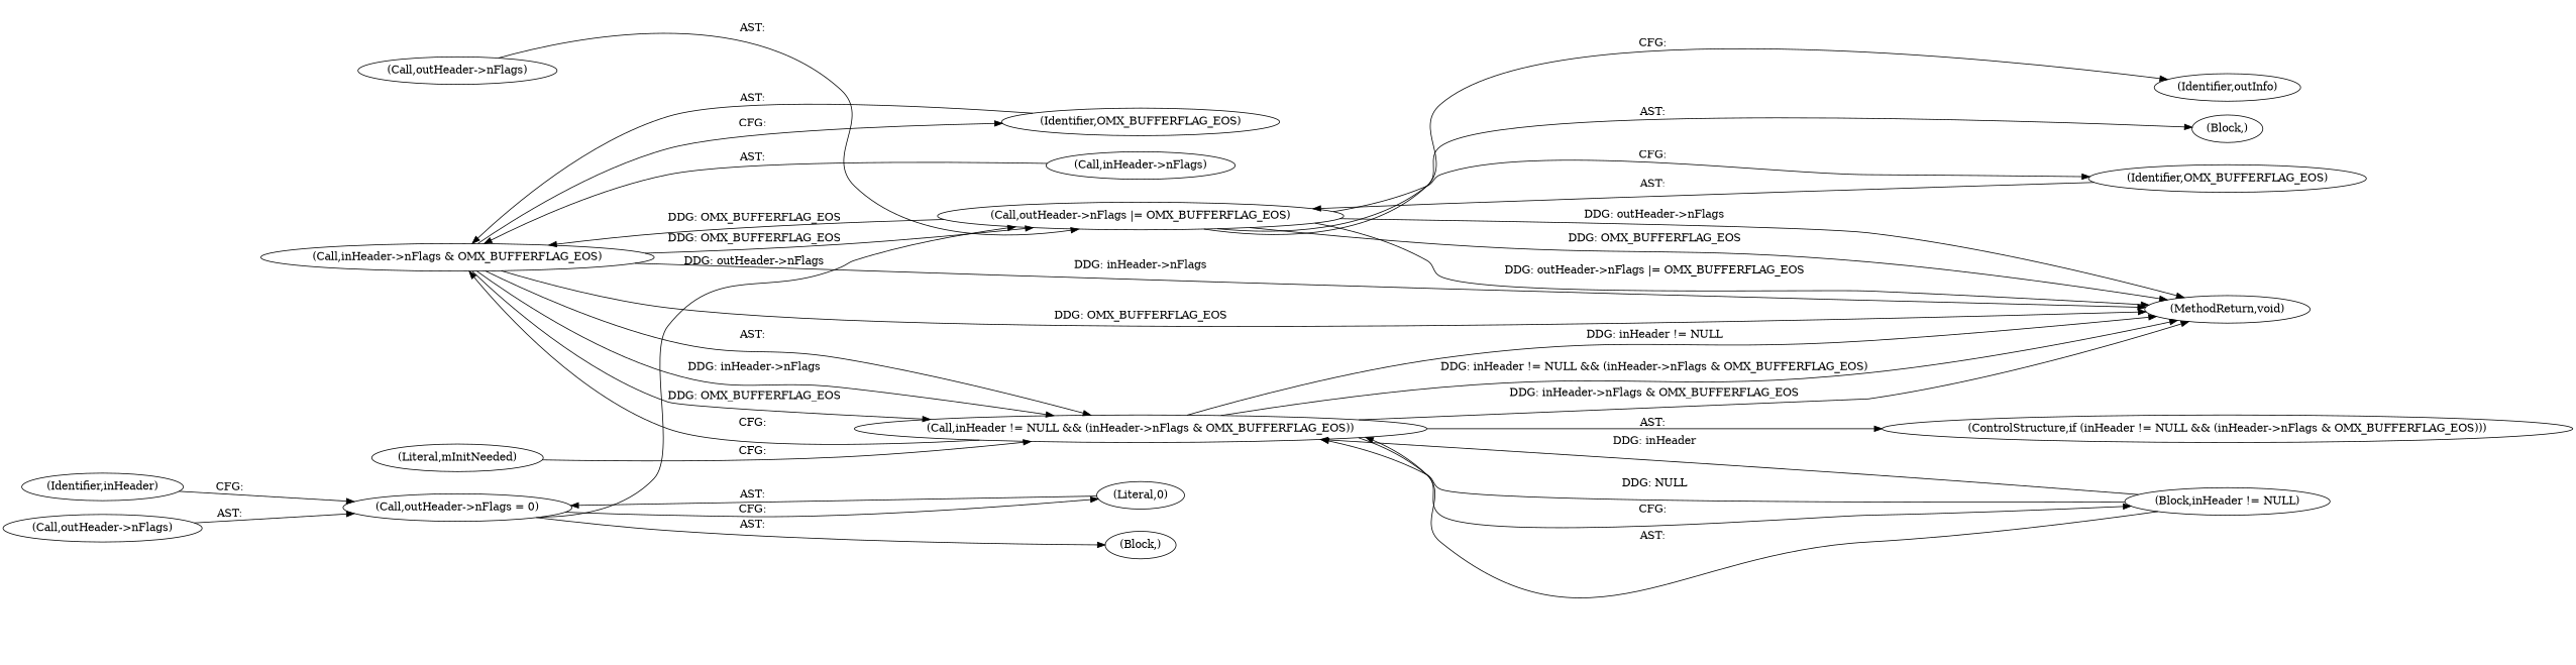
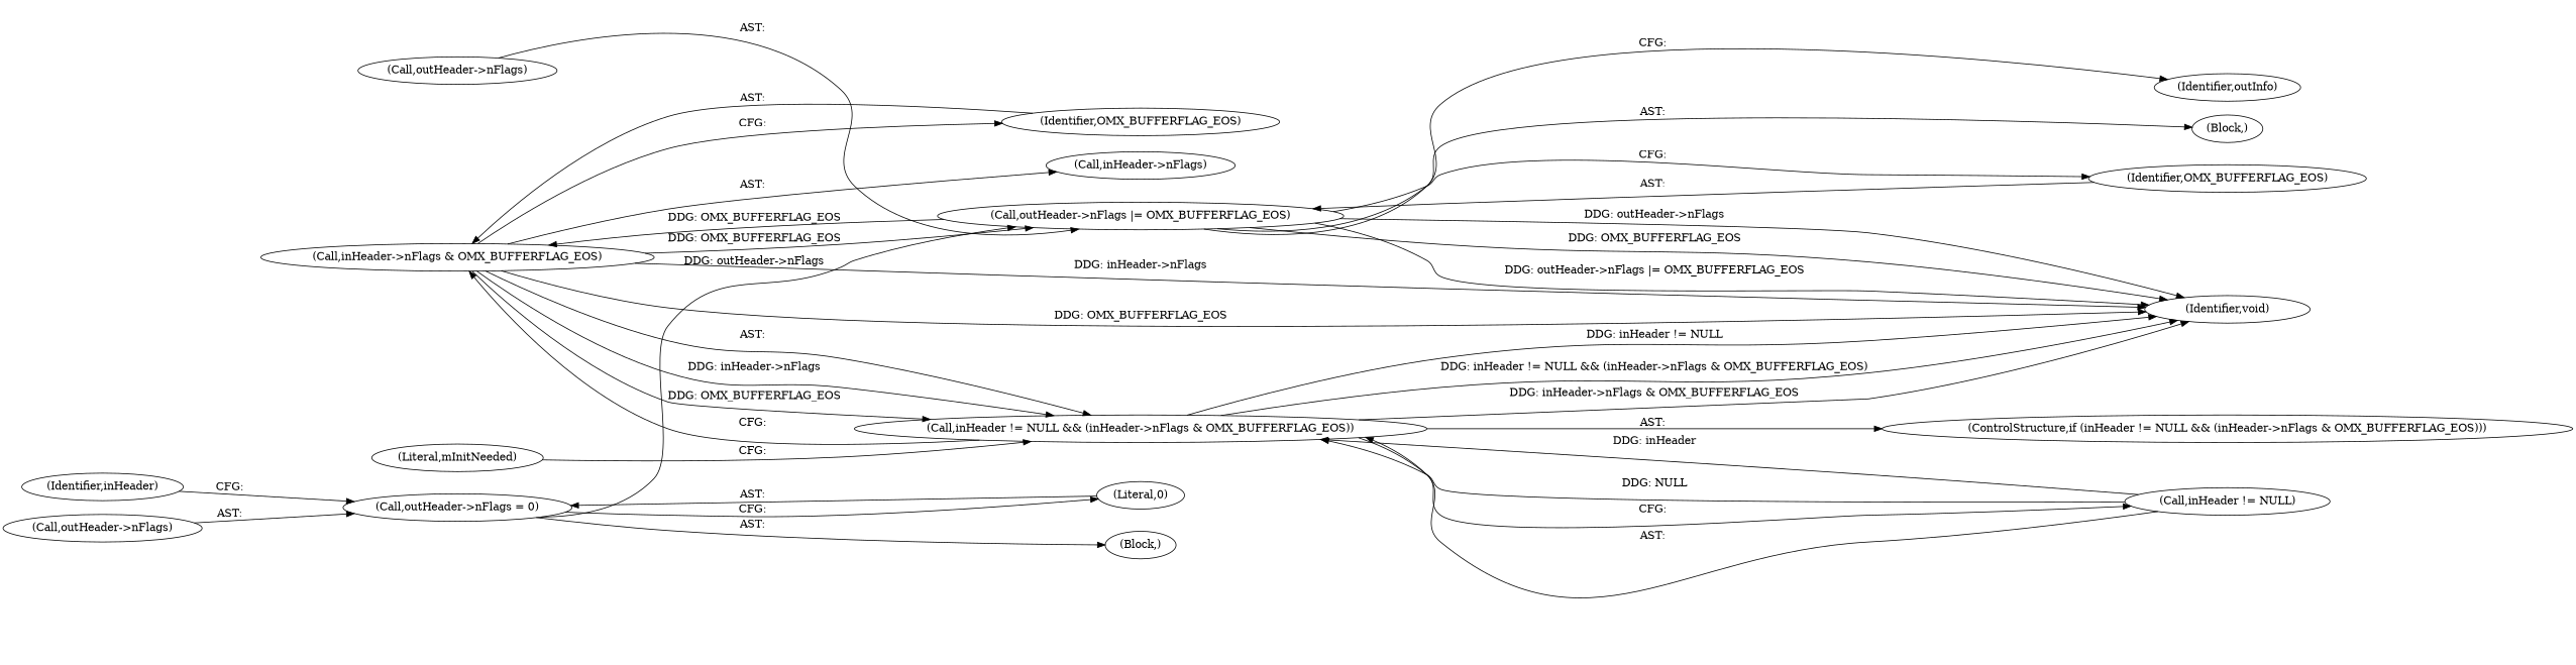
  digraph {
    rankdir=LR
    n1 [label="(Call,inHeader->nFlags & OMX_BUFFERFLAG_EOS)"]
    n2 [label="(Call,outHeader->nFlags |= OMX_BUFFERFLAG_EOS)"]
    n3 [label="(Call,inHeader != NULL && (inHeader->nFlags & OMX_BUFFERFLAG_EOS))"]
    n4 [label="(Identifier,OMX_BUFFERFLAG_EOS)"]
-   n5 [label="(MethodReturn,void)"]
+   n5 [label="(Identifier,void)"]
    n6 [label="(Block,)"]
    n7 [label="(Identifier,OMX_BUFFERFLAG_EOS)"]
    n8 [label="(Identifier,outInfo)"]
-   n9 [label="(Block,inHeader != NULL)"]
+   n9 [label="(Call,inHeader != NULL)"]
    n10 [label="(ControlStructure,if (inHeader != NULL && (inHeader->nFlags & OMX_BUFFERFLAG_EOS)))"]
    n11 [label="(Call,outHeader->nFlags = 0)"]
    n12 [label="(Block,)"]
    n13 [label="(Literal,0)"]
    n14 [label="(Identifier,inHeader)"]
    n15 [label="(Call,outHeader->nFlags)"]
    n16 [label="(Call,outHeader->nFlags)"]
    n17 [label="(Literal,mInitNeeded)"]
    n18 [label="(Call,inHeader->nFlags)"]
    n1 -> n2 [label="DDG: OMX_BUFFERFLAG_EOS"]
    n1 -> n3 [label="AST: "]
    n1 -> n3 [label="DDG: inHeader->nFlags"]
    n1 -> n3 [label="DDG: OMX_BUFFERFLAG_EOS"]
    n1 -> n4 [label="CFG: "]
    n1 -> n5 [label="DDG: inHeader->nFlags"]
    n1 -> n5 [label="DDG: OMX_BUFFERFLAG_EOS"]
    n2 -> n1 [label="DDG: OMX_BUFFERFLAG_EOS"]
    n2 -> n5 [label="DDG: OMX_BUFFERFLAG_EOS"]
    n2 -> n5 [label="DDG: outHeader->nFlags |= OMX_BUFFERFLAG_EOS"]
    n2 -> n5 [label="DDG: outHeader->nFlags"]
    n2 -> n6 [label="AST: "]
    n2 -> n7 [label="CFG: "]
    n2 -> n8 [label="CFG: "]
    n3 -> n1 [label="CFG: "]
    n3 -> n5 [label="DDG: inHeader->nFlags & OMX_BUFFERFLAG_EOS"]
    n3 -> n5 [label="DDG: inHeader != NULL"]
    n3 -> n5 [label="DDG: inHeader != NULL && (inHeader->nFlags & OMX_BUFFERFLAG_EOS)"]
    n3 -> n9 [label="CFG: "]
    n3 -> n10 [label="AST: "]
    n4 -> n1 [label="AST: "]
    n7 -> n2 [label="AST: "]
    n9 -> n3 [label="AST: "]
    n9 -> n3 [label="DDG: inHeader"]
    n9 -> n3 [label="DDG: NULL"]
    n11 -> n2 [label="DDG: outHeader->nFlags"]
    n11 -> n12 [label="AST: "]
    n11 -> n13 [label="CFG: "]
    n13 -> n11 [label="AST: "]
    n14 -> n11 [label="CFG: "]
    n15 -> n2 [label="AST: "]
    n16 -> n11 [label="AST: "]
    n17 -> n3 [label="CFG: "]
-   n18 -> n1 [label="AST: "]
+   n1 -> n18 [label="AST: "]
  }
